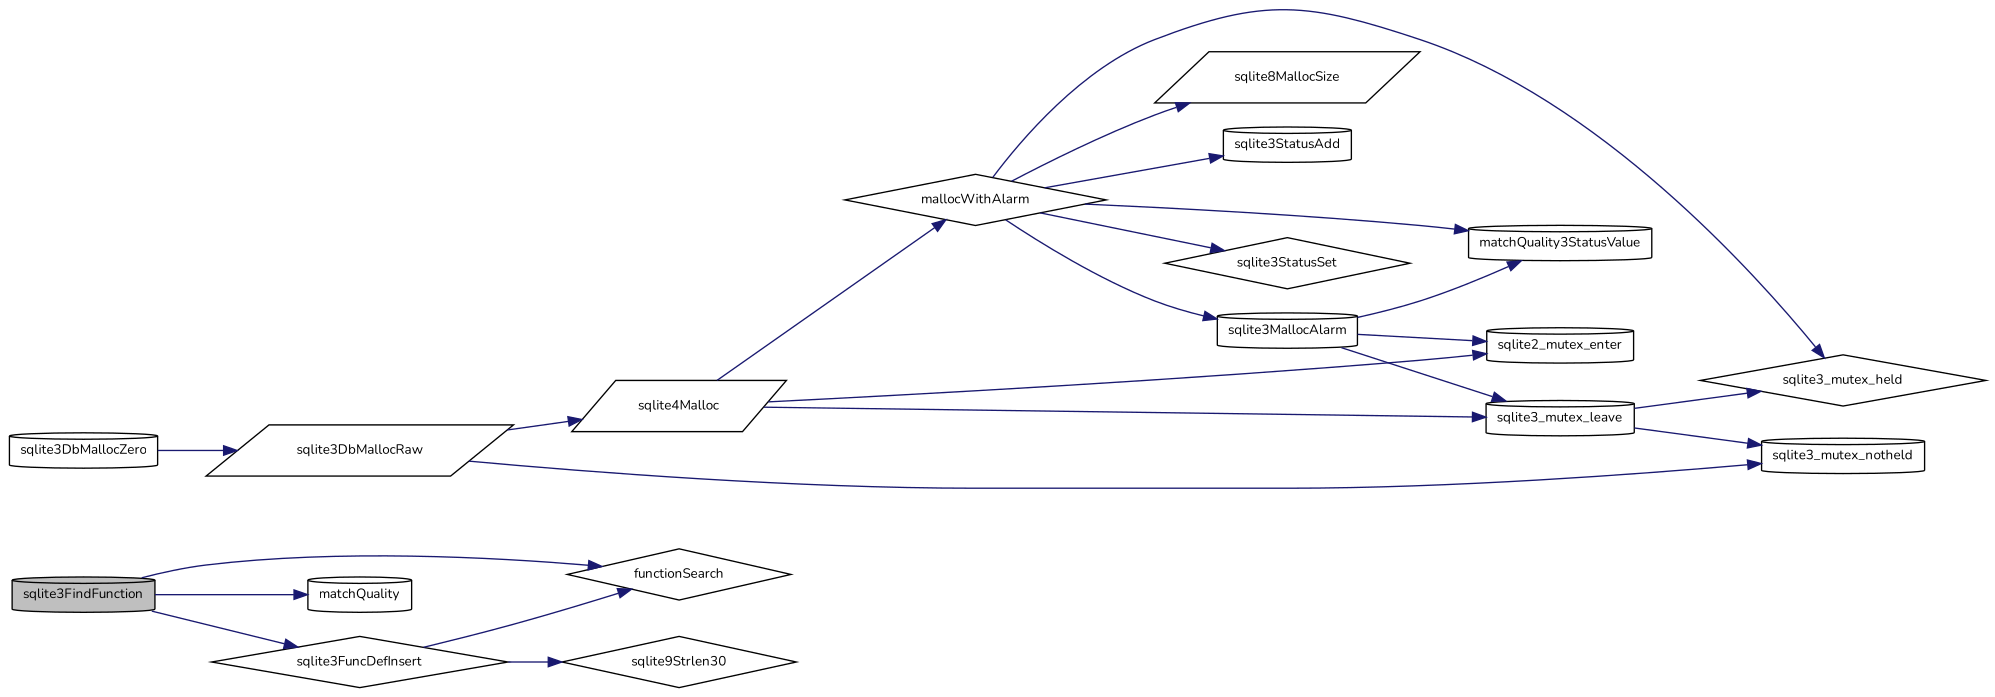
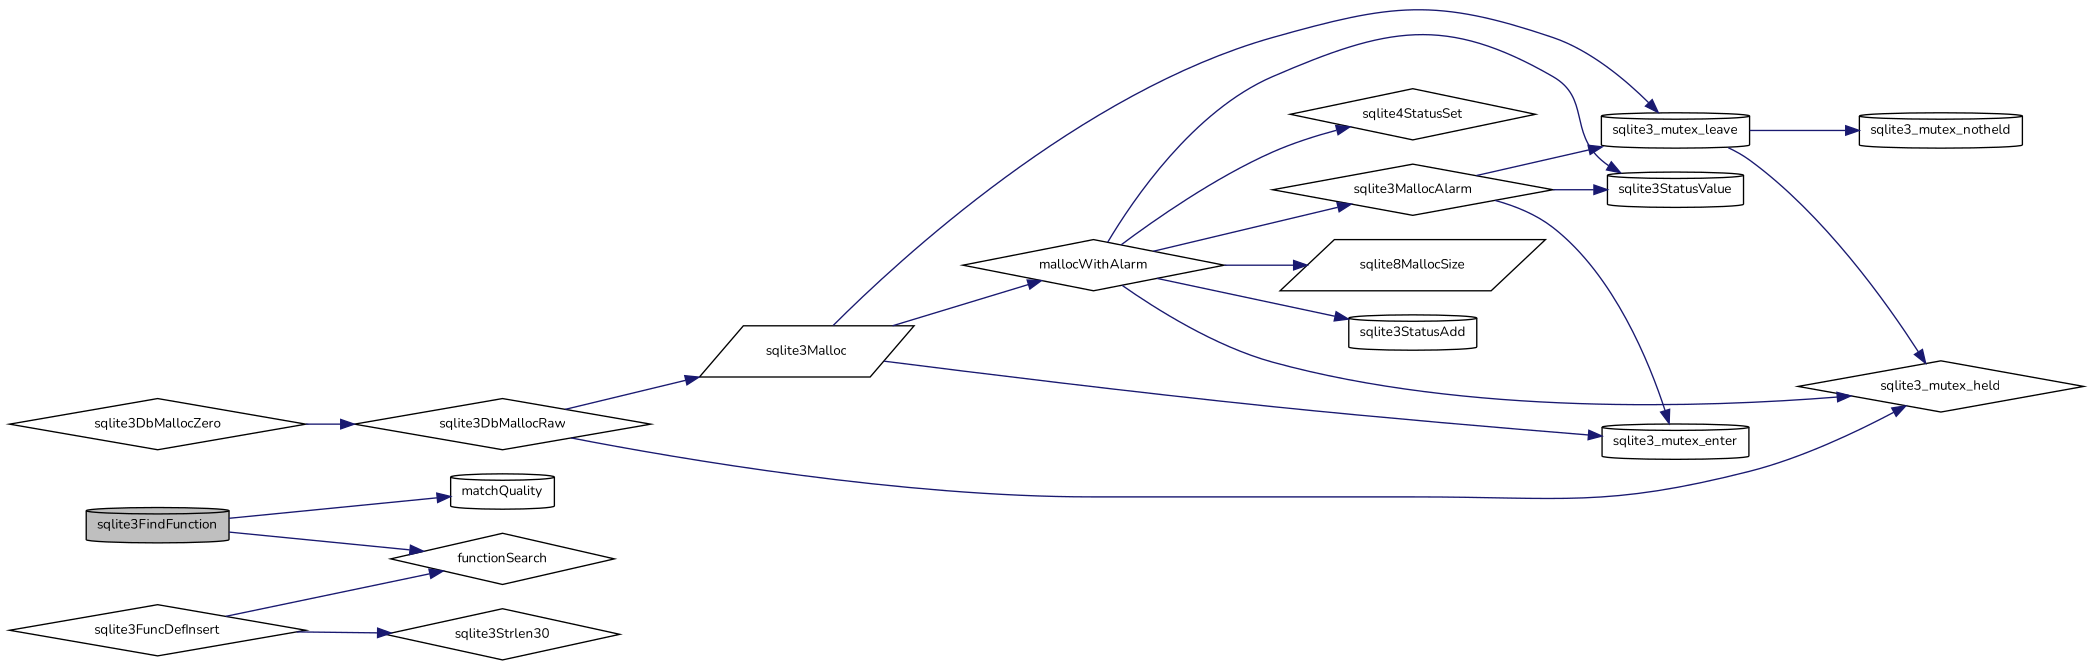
  digraph {
    fontname=Nunito
    rankdir=LR
    node [color=black fillcolor=white fontname=Nunito fontsize=10 shape=diamond style=filled]
    edge [color=midnightblue fontname=Nunito fontsize=10 labelfontname=FreeSans labelfontsize=10 style=solid]
    n1 [fillcolor=grey75 fontcolor=black height=0.2 label=sqlite3FindFunction shape=cylinder width=0.4]
    n2 [height=0.2 label=functionSearch width=0.4]
    n3 [height=0.2 label=matchQuality shape=cylinder width=0.4]
    n4 [height=0.2 label=sqlite3FuncDefInsert width=0.4]
-   n5 [height=0.2 label=sqlite3DbMallocZero shape=cylinder width=0.4]
-   n6 [height=0.2 label=sqlite3DbMallocRaw shape=parallelogram width=0.4]
-   n7 [height=0.2 label=sqlite9Strlen30 width=0.4]
+   n5 [height=0.2 label=sqlite3DbMallocZero width=0.4]
+   n6 [height=0.2 label=sqlite3DbMallocRaw width=0.4]
+   n7 [height=0.2 label=sqlite3Strlen30 width=0.4]
    n8 [height=0.2 label=sqlite3_mutex_held width=0.4]
-   n9 [height=0.2 label=sqlite4Malloc shape=parallelogram width=0.4]
-   n10 [height=0.2 label=sqlite2_mutex_enter shape=cylinder width=0.4]
+   n9 [height=0.2 label=sqlite3Malloc shape=parallelogram width=0.4]
+   n10 [height=0.2 label=sqlite3_mutex_enter shape=cylinder width=0.4]
    n11 [height=0.2 label=mallocWithAlarm width=0.4]
    n12 [height=0.2 label=sqlite3_mutex_leave shape=cylinder width=0.4]
-   n13 [height=0.2 label=sqlite3StatusSet width=0.4]
-   n14 [height=0.2 label=matchQuality3StatusValue shape=cylinder width=0.4]
-   n15 [height=0.2 label=sqlite3MallocAlarm shape=cylinder width=0.4]
+   n13 [height=0.2 label=sqlite4StatusSet width=0.4]
+   n14 [height=0.2 label=sqlite3StatusValue shape=cylinder width=0.4]
+   n15 [height=0.2 label=sqlite3MallocAlarm width=0.4]
    n16 [height=0.2 label=sqlite8MallocSize shape=parallelogram width=0.4]
    n17 [height=0.2 label=sqlite3StatusAdd shape=cylinder width=0.4]
    n18 [height=0.2 label=sqlite3_mutex_notheld shape=cylinder width=0.4]
    n1 -> n2
    n1 -> n3
-   n1 -> n4
    n4 -> n2
    n4 -> n7
    n5 -> n6
-   n6 -> n18
+   n6 -> n8
    n6 -> n9
    n9 -> n10
    n9 -> n11
    n9 -> n12
    n11 -> n8
    n11 -> n13
    n11 -> n14
    n11 -> n15
    n11 -> n16
    n11 -> n17
    n12 -> n8
    n12 -> n18
    n15 -> n10
    n15 -> n12
    n15 -> n14
  }
